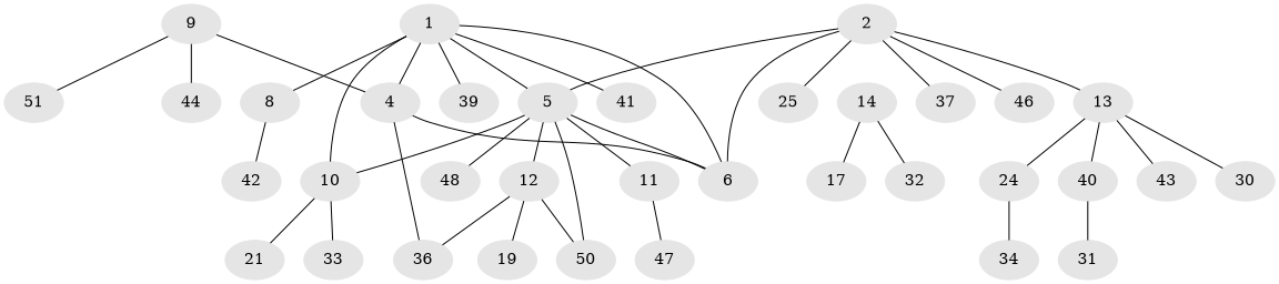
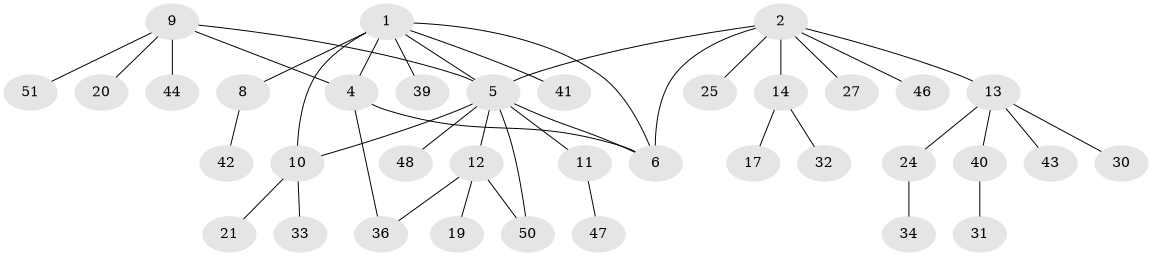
  graph {
    node [color=gray90 style=filled]
    1 [super="+7"]
    4 [super="+45"]
    5 [super="+9"]
    6
    8 [super="+18"]
    10 [super="+26"]
    39
    41
    2 [super="+23"]
    13 [super="+22"]
    14 [super="+27"]
    25
-   37
+   37 [label=27]
    46
    36
    11 [super="+38"]
    12 [super="+35"]
    48
    50
    42
    21
    33
    24 [super="+44"]
    40
    43
    30
    17
    32
    n29 [label=9 super="+16"]
+   20
    n31 [label=44]
    51
    47
    19 [super="+28"]
    34
    31
    1 -- 4 [weight=2]
    1 -- 5
    1 -- 6
    1 -- 8
    1 -- 10
    1 -- 39
    1 -- 41
    4 -- 6
    4 -- 36
    5 -- 6
    5 -- 10
    5 -- 11
    5 -- 12
    5 -- 48
    5 -- 50
    8 -- 42
    10 -- 21
    10 -- 33
    2 -- 5
    2 -- 6
    2 -- 13
+   2 -- 14
    2 -- 25
    2 -- 37
    2 -- 46
    13 -- 24
    13 -- 40
    13 -- 43
    13 -- 30
    14 -- 17
    14 -- 32
    11 -- 47
    12 -- 36
    12 -- 50
    12 -- 19
    24 -- 34
    40 -- 31
    n29 -- 4
+   n29 -- 5
+   n29 -- 20
    n29 -- n31
    n29 -- 51
  }
